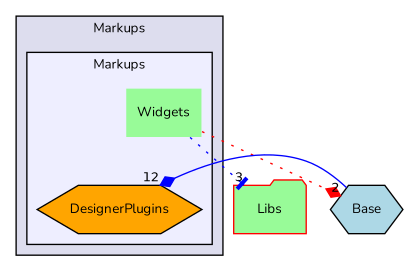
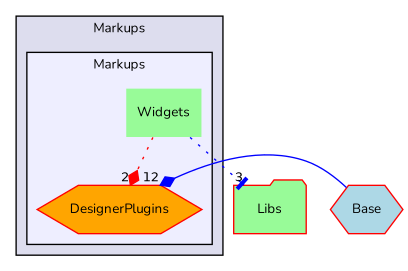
  digraph {
    compound=true
    fontname=Nunito
    node [fillcolor=palegreen fontname=Nunito fontsize=10 shape=hexagon style=filled color=red]
    edge [arrowhead=diamond color=blue fontname=Nunito labeldistance=1.5 labelfontname=Helvetica labelfontsize=10 style=dotted]
    n1 [label=Widgets shape=plaintext color=""]
-   n2 [color=black fillcolor=orange label=DesignerPlugins]
+   n2 [fillcolor=orange label=DesignerPlugins]
    n3 [label=Libs shape=folder]
-   n4 [color=black fillcolor=lightblue label=Base]
+   n4 [fillcolor=lightblue label=Base]
    subgraph cluster_1 {
      bgcolor="#ddddee"
      fontsize=10
      label=Markups
      pencolor=black
      subgraph cluster_2 {
        bgcolor="#eeeeff"
        fontsize=10
        label=Markups
        pencolor=black
        n1
        n2
      }
    }
    n1 -> n3 [arrowhead=tee headlabel=3]
-   n1 -> n4 [color=red headlabel=2]
+   n1 -> n2 [color=red headlabel=2]
    n4 -> n2 [headlabel=12 style=solid]
  }
